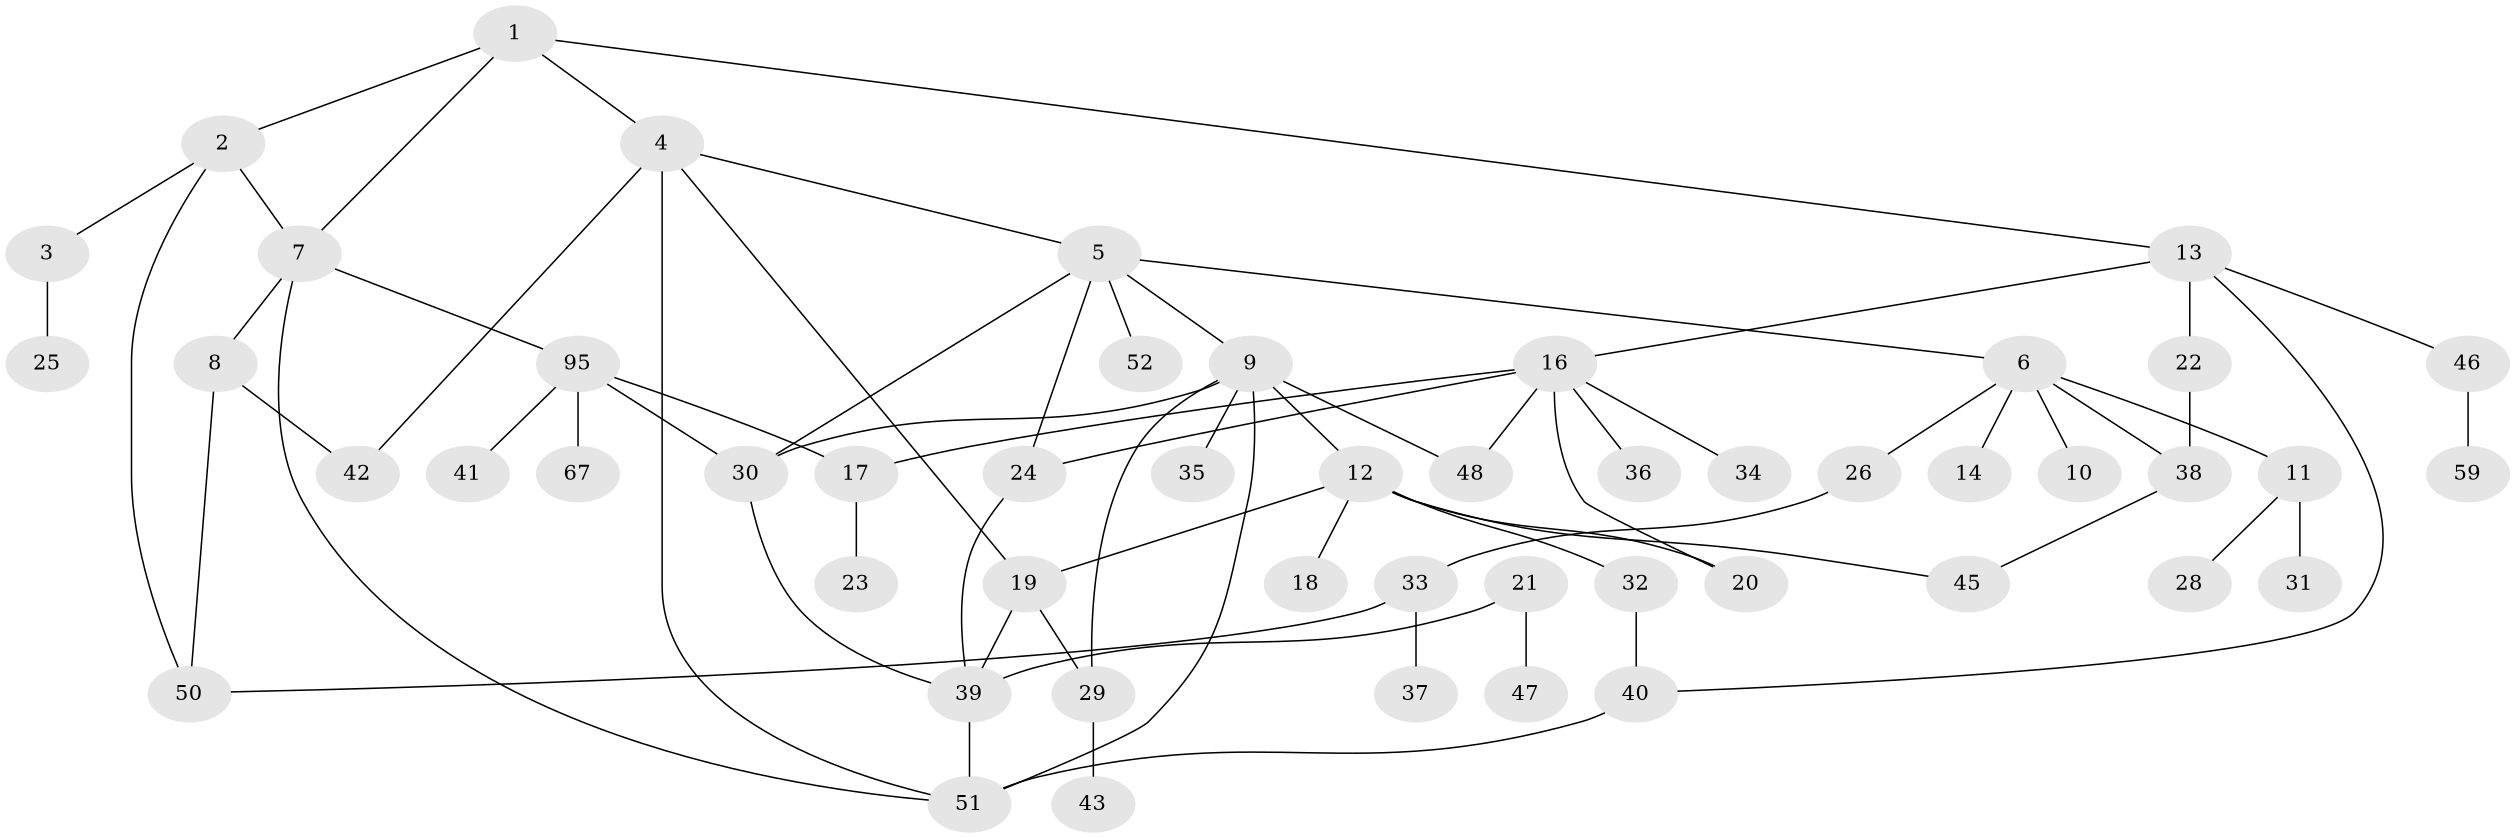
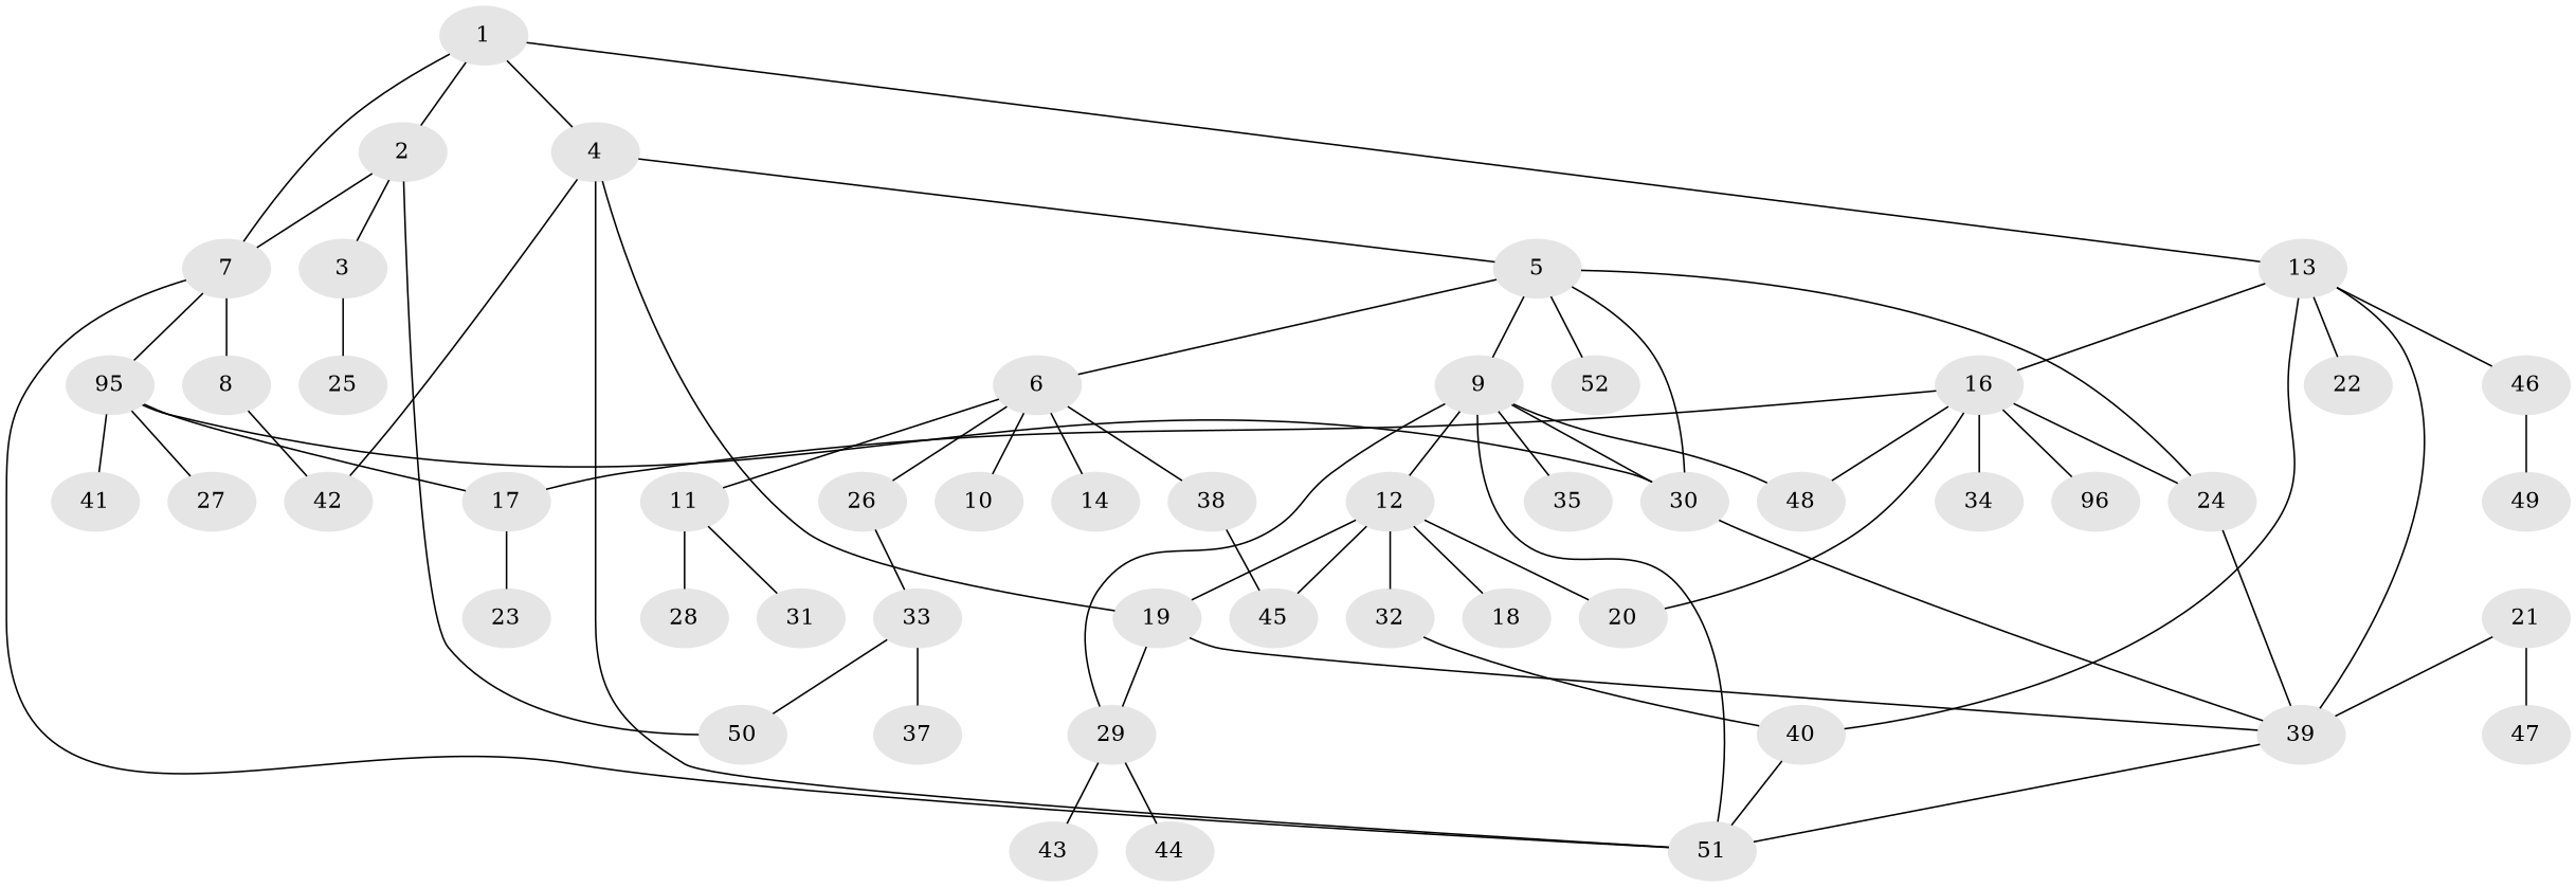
  graph {
    node [color=gray90 style=filled]
    1
    2
    4
    7
    13
    3
    50
    5
    19
    42
    51
    8
    n13 [label=95]
    16
    22
    39
    40
    46
    25
    21
    47
    6
    9
    24
    30
    52
    29
    10
    11
    14
    26
    38
    12
    35
    48
    28
    31
    33
    45
    17
-   27 [label=67]
+   27
    41
    18
    20
    32
    43
+   44
    34
-   36
-   49 [label=59]
+   36 [label=96]
+   49
    23
    37
    1 -- 2
    1 -- 4
    1 -- 7
    1 -- 13
    2 -- 7
    2 -- 3
    2 -- 50
    4 -- 5
    4 -- 19
    4 -- 42
    4 -- 51
    7 -- 51
    7 -- 8
    7 -- n13
    13 -- 16
    13 -- 22
+   13 -- 39
    13 -- 40
    13 -- 46
    3 -- 25
    5 -- 6
    5 -- 9
    5 -- 24
    5 -- 30
    5 -- 52
    19 -- 39
    19 -- 29
-   8 -- 50
    8 -- 42
    n13 -- 30
    n13 -- 17
    n13 -- 27
    n13 -- 41
    16 -- 24
    16 -- 48
    16 -- 17
    16 -- 20
    16 -- 34
    16 -- 36
-   22 -- 38
    39 -- 51
    40 -- 51
    46 -- 49
    21 -- 39
    21 -- 47
    6 -- 10
    6 -- 11
    6 -- 14
    6 -- 26
    6 -- 38
    9 -- 51
    9 -- 30
    9 -- 29
    9 -- 12
    9 -- 35
    9 -- 48
    24 -- 39
    30 -- 39
    29 -- 43
+   29 -- 44
    11 -- 28
    11 -- 31
    26 -- 33
    38 -- 45
    12 -- 19
    12 -- 45
    12 -- 18
    12 -- 20
    12 -- 32
    33 -- 50
    33 -- 37
    17 -- 23
    32 -- 40
  }
